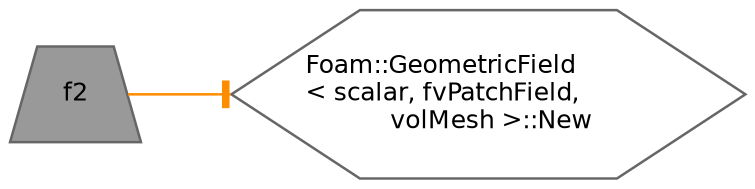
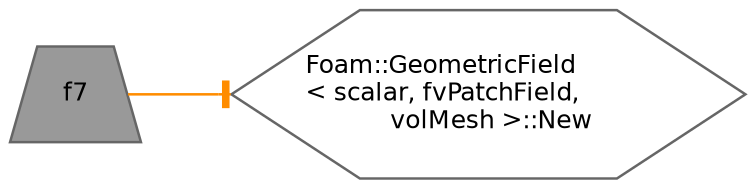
  digraph {
    rankdir=LR
    node [fontname=Helvetica fontsize=10 style=filled]
-   n1 [color=gray40 fillcolor=grey60 fontcolor=black height=0.2 label=f2 shape=trapezium width=0.4]
+   n1 [color=gray40 fillcolor=grey60 fontcolor=black height=0.2 label=f7 shape=trapezium width=0.4]
    n2 [color=grey40 fillcolor=white height=0.2 label="Foam::GeometricField\l\< scalar, fvPatchField,\l volMesh \>::New" shape=hexagon width=0.4]
    n1 -> n2 [color=darkorange fontname=Helvetica fontsize=10 labelfontname=Helvetica labelfontsize=10 style=solid arrowhead=tee]
  }
